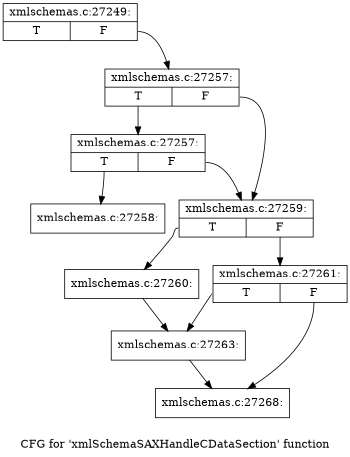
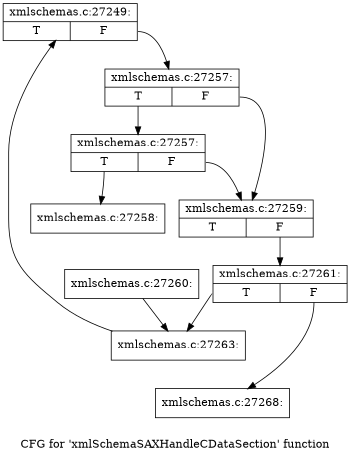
  digraph {
    label="CFG for 'xmlSchemaSAXHandleCDataSection' function"
    node [shape=record]
    edge [tailport=s0]
    n1 [label="{xmlschemas.c:27249:|{<s0>T|<s1>F}}"]
    n2 [label="{xmlschemas.c:27257:|{<s0>T|<s1>F}}"]
    n3 [label="{xmlschemas.c:27257:|{<s0>T|<s1>F}}"]
    n4 [label="{xmlschemas.c:27259:|{<s0>T|<s1>F}}"]
    n5 [label="{xmlschemas.c:27268:}"]
    n6 [label="{xmlschemas.c:27258:}"]
    n7 [label="{xmlschemas.c:27260:}"]
    n8 [label="{xmlschemas.c:27261:|{<s0>T|<s1>F}}"]
    n9 [label="{xmlschemas.c:27263:}"]
    n1 -> n2 [tailport=s1]
    n2 -> n3
    n2 -> n4 [tailport=s1]
    n3 -> n4 [tailport=s1]
    n3 -> n6
-   n4 -> n7
    n4 -> n8 [tailport=s1]
    n7 -> n9
    n8 -> n5 [tailport=s1]
    n8 -> n9
-   n9 -> n5
+   n9 -> n1
  }
